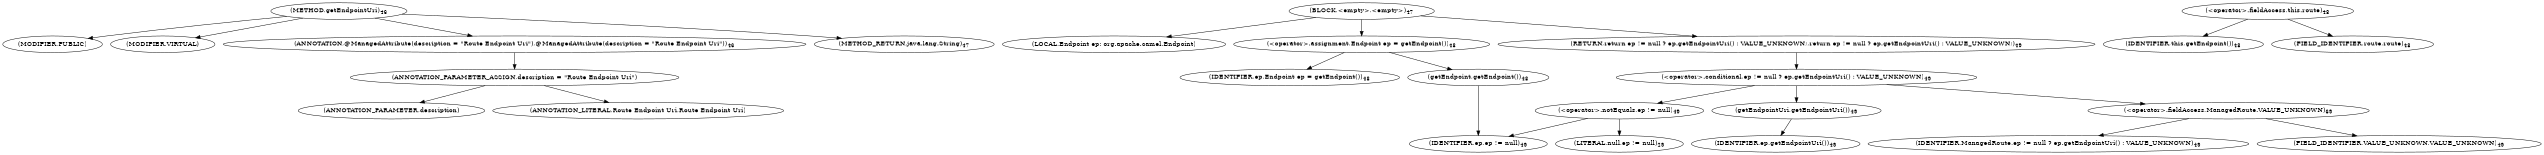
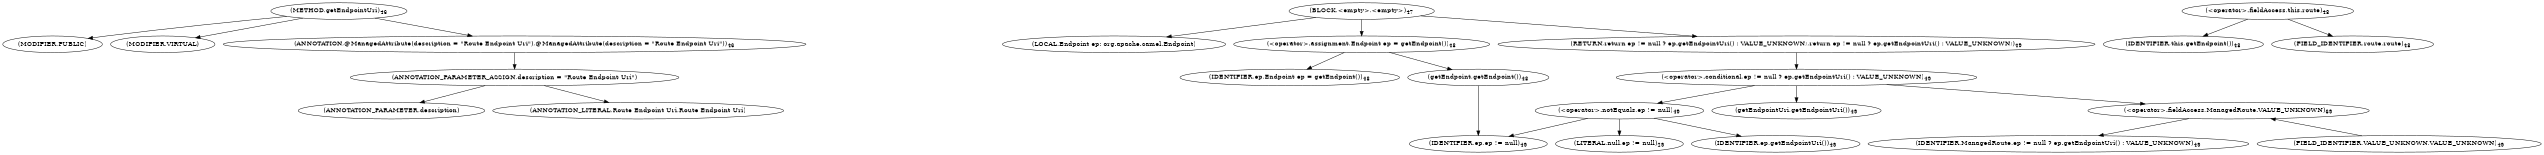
  digraph {
    n1 [label=<(METHOD,getEndpointUri)<SUB>46</SUB>>]
    n2 [label=<(MODIFIER,PUBLIC)>]
    n3 [label=<(MODIFIER,VIRTUAL)>]
    n4 [label=<(ANNOTATION,@ManagedAttribute(description = &quot;Route Endpoint Uri&quot;),@ManagedAttribute(description = &quot;Route Endpoint Uri&quot;))<SUB>46</SUB>>]
-   n5 [label=<(METHOD_RETURN,java.lang.String)<SUB>47</SUB>>]
    n6 [label=<(BLOCK,&lt;empty&gt;,&lt;empty&gt;)<SUB>47</SUB>>]
    n7 [label=<(LOCAL,Endpoint ep: org.apache.camel.Endpoint)>]
    n8 [label=<(&lt;operator&gt;.assignment,Endpoint ep = getEndpoint())<SUB>48</SUB>>]
    n9 [label=<(RETURN,return ep != null ? ep.getEndpointUri() : VALUE_UNKNOWN;,return ep != null ? ep.getEndpointUri() : VALUE_UNKNOWN;)<SUB>49</SUB>>]
    n10 [label=<(ANNOTATION_PARAMETER_ASSIGN,description = &quot;Route Endpoint Uri&quot;)>]
    n11 [label=<(IDENTIFIER,ep,Endpoint ep = getEndpoint())<SUB>48</SUB>>]
    n12 [label=<(getEndpoint,getEndpoint())<SUB>48</SUB>>]
    n13 [label=<(&lt;operator&gt;.conditional,ep != null ? ep.getEndpointUri() : VALUE_UNKNOWN)<SUB>49</SUB>>]
    n14 [label=<(IDENTIFIER,ep,ep != null)<SUB>49</SUB>>]
    n15 [label=<(&lt;operator&gt;.fieldAccess,this.route)<SUB>48</SUB>>]
    n16 [label=<(IDENTIFIER,this,getEndpoint())<SUB>48</SUB>>]
    n17 [label=<(FIELD_IDENTIFIER,route,route)<SUB>48</SUB>>]
    n18 [label=<(&lt;operator&gt;.notEquals,ep != null)<SUB>49</SUB>>]
    n19 [label=<(getEndpointUri,getEndpointUri())<SUB>49</SUB>>]
    n20 [label=<(&lt;operator&gt;.fieldAccess,ManagedRoute.VALUE_UNKNOWN)<SUB>69</SUB>>]
    n21 [label=<(LITERAL,null,ep != null)<SUB>29</SUB>>]
    n22 [label=<(IDENTIFIER,ep,getEndpointUri())<SUB>49</SUB>>]
    n23 [label=<(IDENTIFIER,ManagedRoute,ep != null ? ep.getEndpointUri() : VALUE_UNKNOWN)<SUB>49</SUB>>]
    n24 [label=<(FIELD_IDENTIFIER,VALUE_UNKNOWN,VALUE_UNKNOWN)<SUB>49</SUB>>]
    n25 [label=<(ANNOTATION_PARAMETER,description)>]
    n26 [label=<(ANNOTATION_LITERAL,Route Endpoint Uri,Route Endpoint Uri)>]
    n1 -> n2
    n1 -> n3
    n1 -> n4
-   n1 -> n5
    n4 -> n10
    n6 -> n7
    n6 -> n8
    n6 -> n9
    n8 -> n11
    n8 -> n12
    n9 -> n13
    n10 -> n25
    n10 -> n26
    n12 -> n14
    n13 -> n18
    n13 -> n19
    n13 -> n20
    n15 -> n16
    n15 -> n17
    n18 -> n14
    n18 -> n21
-   n19 -> n22
+   n18 -> n22
    n20 -> n23
-   n20 -> n24
+   n24 -> n20
  }
